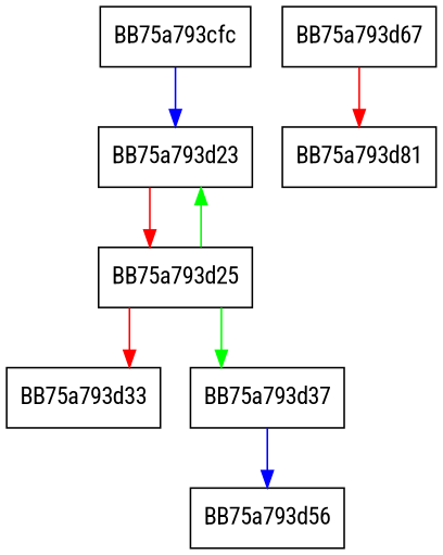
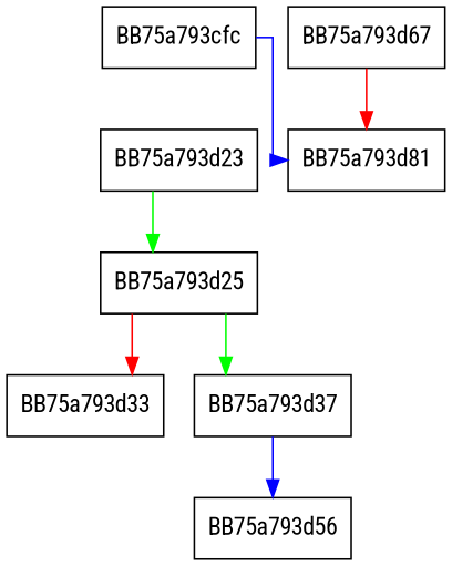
  digraph {
    fontname="Roboto Condensed"
    splines=ortho
    node [fontname="Roboto Condensed" shape=box]
    edge [color=red fontname="Roboto Condensed"]
    BB75a793cfc
    BB75a793d23
    BB75a793d25
    BB75a793d33
    BB75a793d37
    BB75a793d56
    BB75a793d67
    BB75a793d81
-   BB75a793cfc -> BB75a793d23 [color=blue]
-   BB75a793d23 -> BB75a793d25
-   BB75a793d25 -> BB75a793d23 [color=green]
+   BB75a793cfc -> BB75a793d81 [color=blue]
+   BB75a793d23 -> BB75a793d25 [color=green]
    BB75a793d25 -> BB75a793d33
    BB75a793d25 -> BB75a793d37 [color=green]
    BB75a793d37 -> BB75a793d56 [color=blue]
    BB75a793d67 -> BB75a793d81
  }
